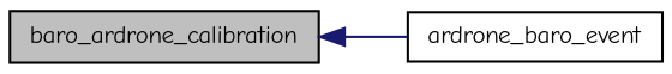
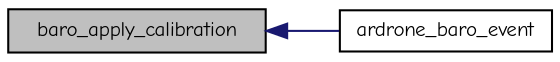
  digraph {
    rankdir=LR
    fontname="Comic Neue"
    node [color=black fontname="Comic Neue" fontsize=10 shape=record style=filled]
-   n1 [fillcolor=grey75 fontcolor=black height=0.2 label=baro_ardrone_calibration width=0.4]
+   n1 [fillcolor=grey75 fontcolor=black height=0.2 label=baro_apply_calibration width=0.4]
    n2 [fillcolor=white height=0.2 label=ardrone_baro_event width=0.4]
    n1 -> n2 [color=midnightblue dir=back fontname="Comic Neue" fontsize=10 labelfontname=FreeSans labelfontsize=10 style=solid]
  }
